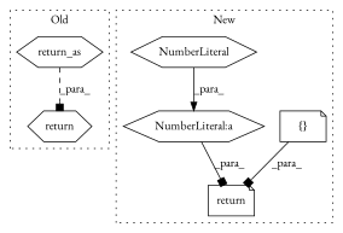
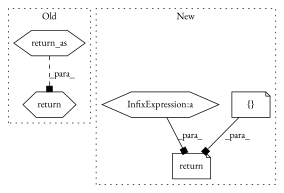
  digraph {
    fontname="EB Garamond"
    node [a=41 fontname="EB Garamond" l=7 shape=hexagon]
    edge [arrowhead=box fontname="EB Garamond" style=solid]
    n1 [a=32 l="10,1" label=return_as s="2021,2036"]
    n2 [label=return s=2005]
    n3 [a=4 l="1,1" label="{}" s="2609,2611" shape=note]
    n4 [label=return s=2783 shape=note]
-   n5 [a=27 l=3 label="NumberLiteral:a" s=2634]
-   n6 [a=34 l=1 label=NumberLiteral s=2637]
+   n5 [a=27 l=3 label="InfixExpression:a" s=2634]
    subgraph cluster_1 {
      label=Old
      style=dotted
      n1
      n2
    }
    subgraph cluster_2 {
      label=New
      style=dotted
      n3
      n4
      n5
-     n6
    }
    n1 -> n2 [label=_para_ style=dashed]
    n3 -> n4 [label=_para_]
    n5 -> n4 [label=_para_]
-   n6 -> n5 [arrowhead=normal label=_para_]
  }
